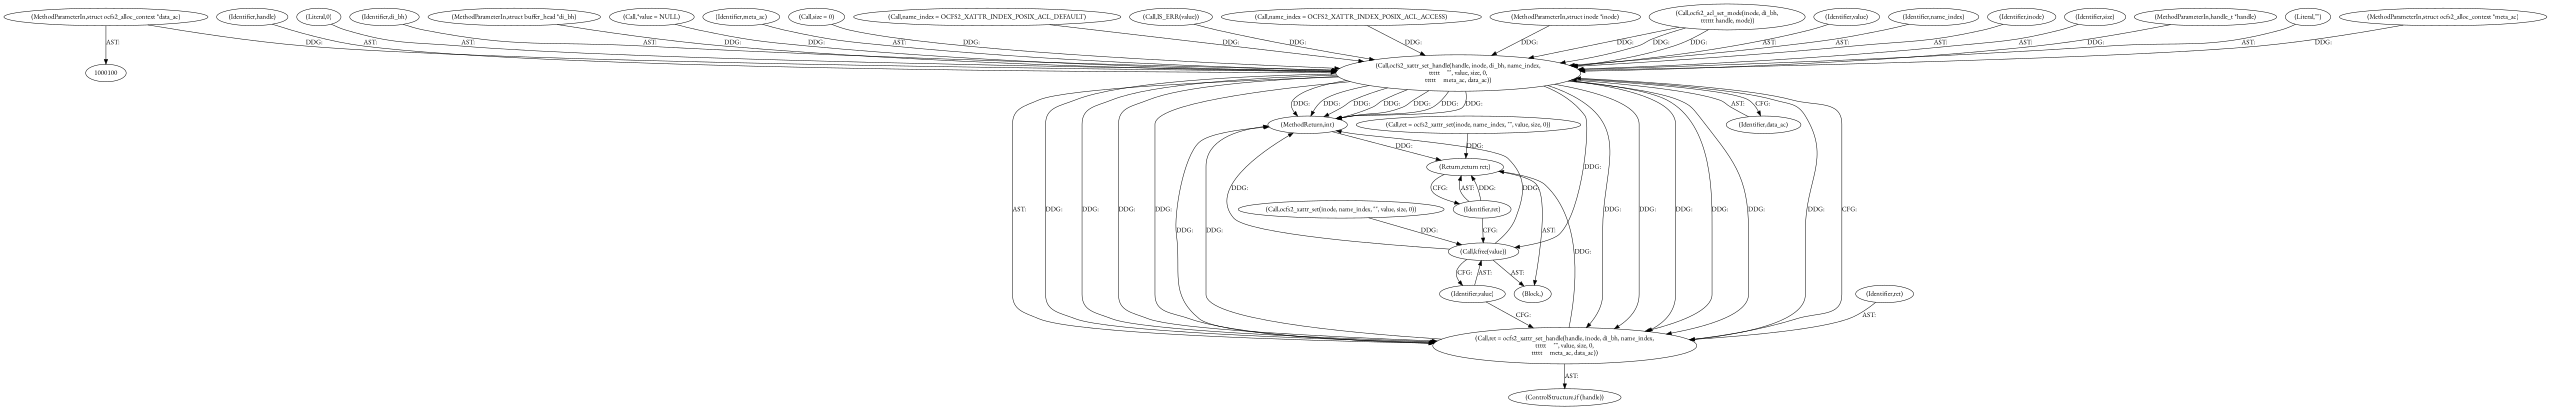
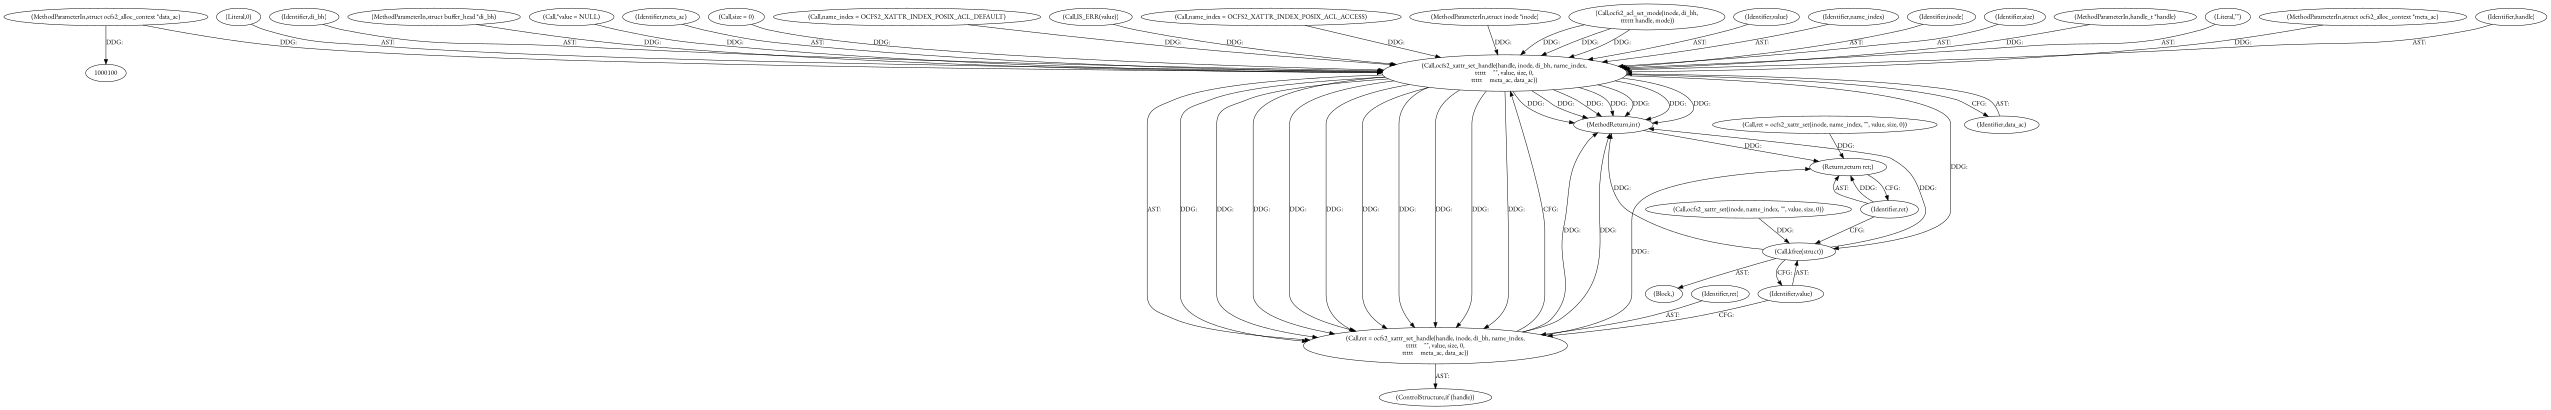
  digraph {
    fontname="EB Garamond"
    node [fontname="EB Garamond"]
    edge [fontname="EB Garamond"]
    n1 [label="(MethodParameterIn,struct ocfs2_alloc_context *data_ac)"]
    n2 [label="(Call,ocfs2_xattr_set_handle(handle, inode, di_bh, name_index,\n\t\t\t\t\t     \"\", value, size, 0,\n\t\t\t\t\t     meta_ac, data_ac))"]
    1000100
    n4 [label="(MethodReturn,int)"]
    n5 [label="(Call,ret = ocfs2_xattr_set_handle(handle, inode, di_bh, name_index,\n\t\t\t\t\t     \"\", value, size, 0,\n\t\t\t\t\t     meta_ac, data_ac))"]
-   n6 [label="(Call,kfree(value))"]
+   n6 [label="(Call,kfree(struct))"]
    n7 [label="(Identifier,data_ac)"]
    n8 [label="(Return,return ret;)"]
    n9 [label="(ControlStructure,if (handle))"]
    n10 [label="(Block,)"]
    n11 [label="(Identifier,value)"]
    n12 [label="(Identifier,ret)"]
    n13 [label="(Identifier,handle)"]
    n14 [label="(Literal,0)"]
    n15 [label="(Identifier,di_bh)"]
    n16 [label="(MethodParameterIn,struct buffer_head *di_bh)"]
    n17 [label="(Call,*value = NULL)"]
    n18 [label="(Identifier,meta_ac)"]
    n19 [label="(Call,size = 0)"]
    n20 [label="(Identifier,ret)"]
    n21 [label="(Call,name_index = OCFS2_XATTR_INDEX_POSIX_ACL_DEFAULT)"]
    n22 [label="(Call,IS_ERR(value))"]
    n23 [label="(Call,name_index = OCFS2_XATTR_INDEX_POSIX_ACL_ACCESS)"]
    n24 [label="(Call,ocfs2_xattr_set(inode, name_index, \"\", value, size, 0))"]
    n25 [label="(MethodParameterIn,struct inode *inode)"]
    n26 [label="(Call,ocfs2_acl_set_mode(inode, di_bh,\n \t\t\t\t\t\t handle, mode))"]
    n27 [label="(Identifier,value)"]
    n28 [label="(Identifier,name_index)"]
    n29 [label="(Identifier,inode)"]
    n30 [label="(Identifier,size)"]
    n31 [label="(MethodParameterIn,handle_t *handle)"]
    n32 [label="(Literal,\"\")"]
    n33 [label="(MethodParameterIn,struct ocfs2_alloc_context *meta_ac)"]
    n34 [label="(Call,ret = ocfs2_xattr_set(inode, name_index, \"\", value, size, 0))"]
    n1 -> n2 [label="DDG: "]
-   n1 -> 1000100 [label="AST: "]
+   n1 -> 1000100 [label="DDG: "]
    n2 -> n4 [label="DDG: "]
    n2 -> n4 [label="DDG: "]
    n2 -> n4 [label="DDG: "]
    n2 -> n4 [label="DDG: "]
    n2 -> n4 [label="DDG: "]
    n2 -> n4 [label="DDG: "]
    n2 -> n4 [label="DDG: "]
    n2 -> n5 [label="AST: "]
    n2 -> n5 [label="DDG: "]
    n2 -> n5 [label="DDG: "]
    n2 -> n5 [label="DDG: "]
    n2 -> n5 [label="DDG: "]
    n2 -> n5 [label="DDG: "]
    n2 -> n5 [label="DDG: "]
    n2 -> n5 [label="DDG: "]
    n2 -> n5 [label="DDG: "]
    n2 -> n5 [label="DDG: "]
    n2 -> n5 [label="DDG: "]
    n2 -> n6 [label="DDG: "]
    n2 -> n7 [label="CFG: "]
    n4 -> n8 [label="DDG: "]
    n5 -> n2 [label="CFG: "]
    n5 -> n4 [label="DDG: "]
    n5 -> n4 [label="DDG: "]
    n5 -> n8 [label="DDG: "]
    n5 -> n9 [label="AST: "]
    n6 -> n4 [label="DDG: "]
    n6 -> n4 [label="DDG: "]
    n6 -> n10 [label="AST: "]
    n6 -> n11 [label="CFG: "]
    n7 -> n2 [label="AST: "]
-   n8 -> n10 [label="AST: "]
    n8 -> n12 [label="CFG: "]
    n11 -> n5 [label="CFG: "]
    n11 -> n6 [label="AST: "]
    n12 -> n6 [label="CFG: "]
    n12 -> n8 [label="AST: "]
    n12 -> n8 [label="DDG: "]
    n13 -> n2 [label="AST: "]
    n14 -> n2 [label="AST: "]
    n15 -> n2 [label="AST: "]
    n16 -> n2 [label="DDG: "]
    n17 -> n2 [label="DDG: "]
    n18 -> n2 [label="AST: "]
    n19 -> n2 [label="DDG: "]
    n20 -> n5 [label="AST: "]
    n21 -> n2 [label="DDG: "]
    n22 -> n2 [label="DDG: "]
    n23 -> n2 [label="DDG: "]
    n24 -> n6 [label="DDG: "]
    n25 -> n2 [label="DDG: "]
    n26 -> n2 [label="DDG: "]
    n26 -> n2 [label="DDG: "]
    n26 -> n2 [label="DDG: "]
    n27 -> n2 [label="AST: "]
    n28 -> n2 [label="AST: "]
    n29 -> n2 [label="AST: "]
    n30 -> n2 [label="AST: "]
    n31 -> n2 [label="DDG: "]
    n32 -> n2 [label="AST: "]
    n33 -> n2 [label="DDG: "]
    n34 -> n8 [label="DDG: "]
  }
